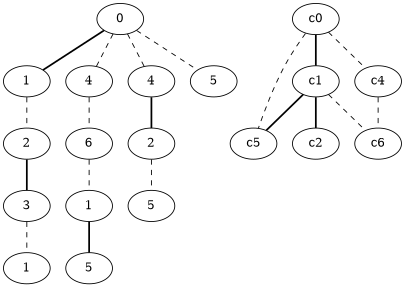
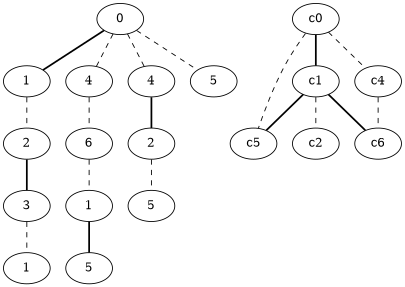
  graph {
    edge [style=dashed]
    n1 [label=0]
    n2 [label=1]
    n3 [label=4]
    n4 [label=4]
    n5 [label=5]
    n6 [label=2]
    n7 [label=6]
    n8 [label=2]
    n9 [label=3]
    n10 [label=1]
    n11 [label=1]
    n12 [label=5]
    n13 [label=5]
    c0
    c1
    c4
    c5
    c2
    c6
    n1 -- n2 [style=bold]
    n1 -- n3
    n1 -- n4
    n1 -- n5
    n2 -- n6
    n3 -- n7
    n4 -- n8 [style=bold]
    n6 -- n9 [style=bold]
    n7 -- n11
    n8 -- n13
    n9 -- n10
    n11 -- n12 [style=bold]
    c0 -- c1 [style=bold]
    c0 -- c4
    c0 -- c5
    c1 -- c5 [style=bold]
-   c1 -- c2 [style=bold]
-   c1 -- c6
+   c1 -- c2
+   c1 -- c6 [style=bold]
    c4 -- c6
  }
